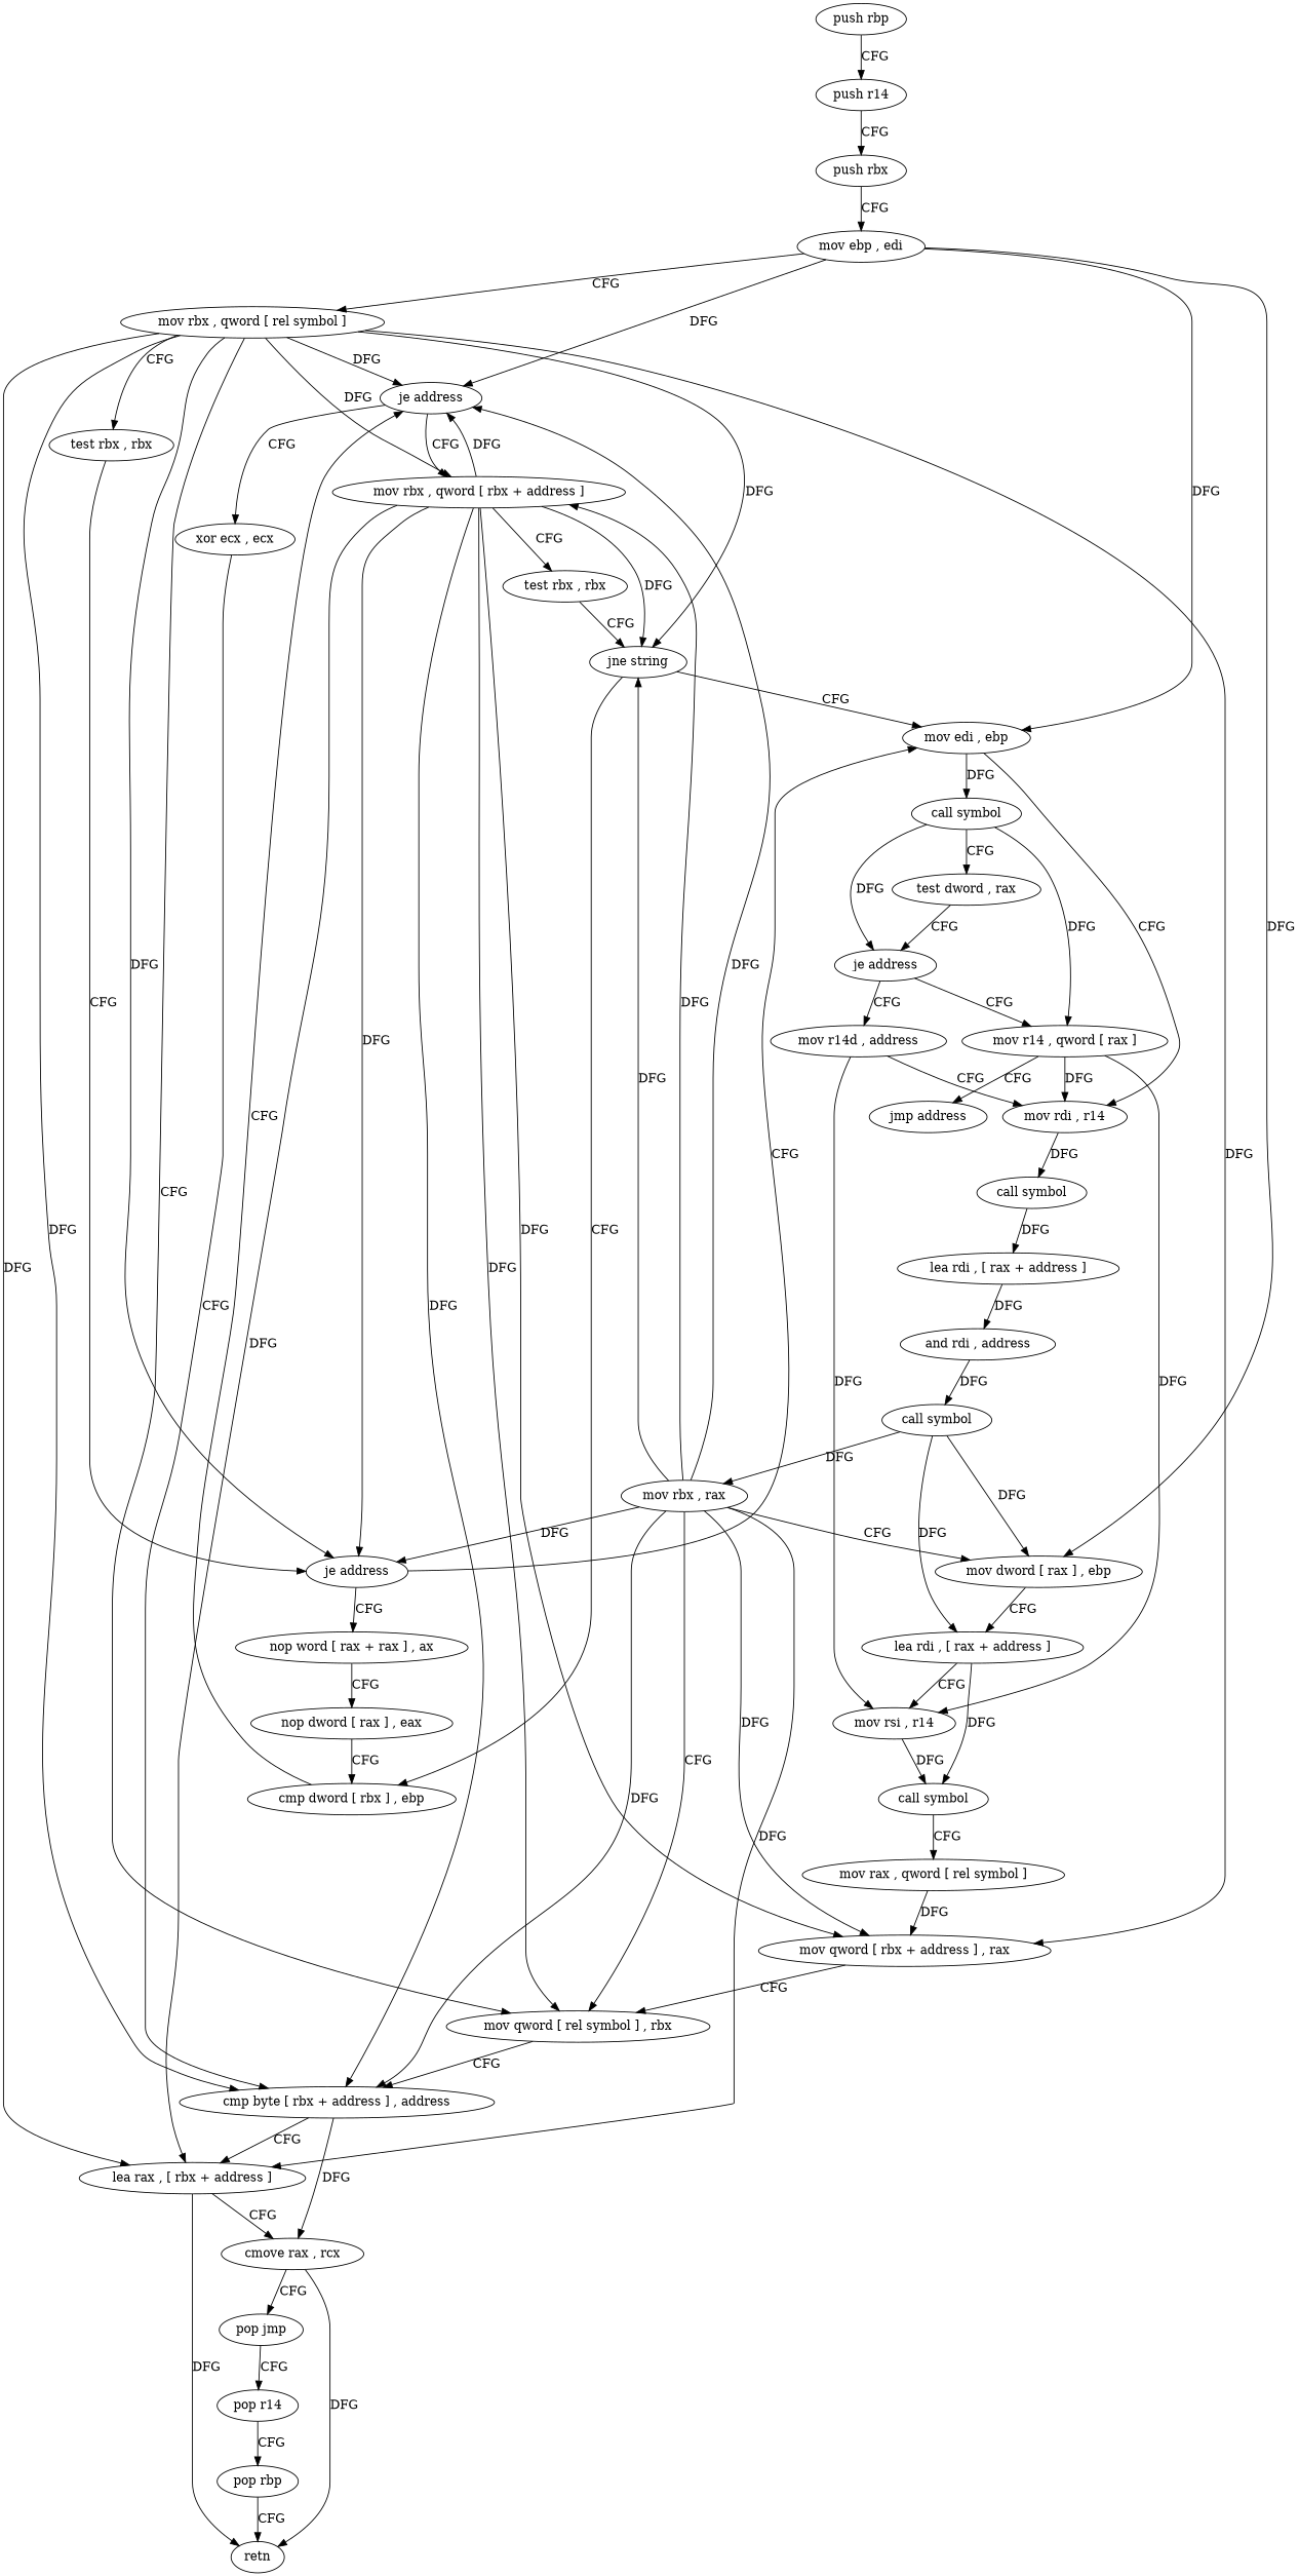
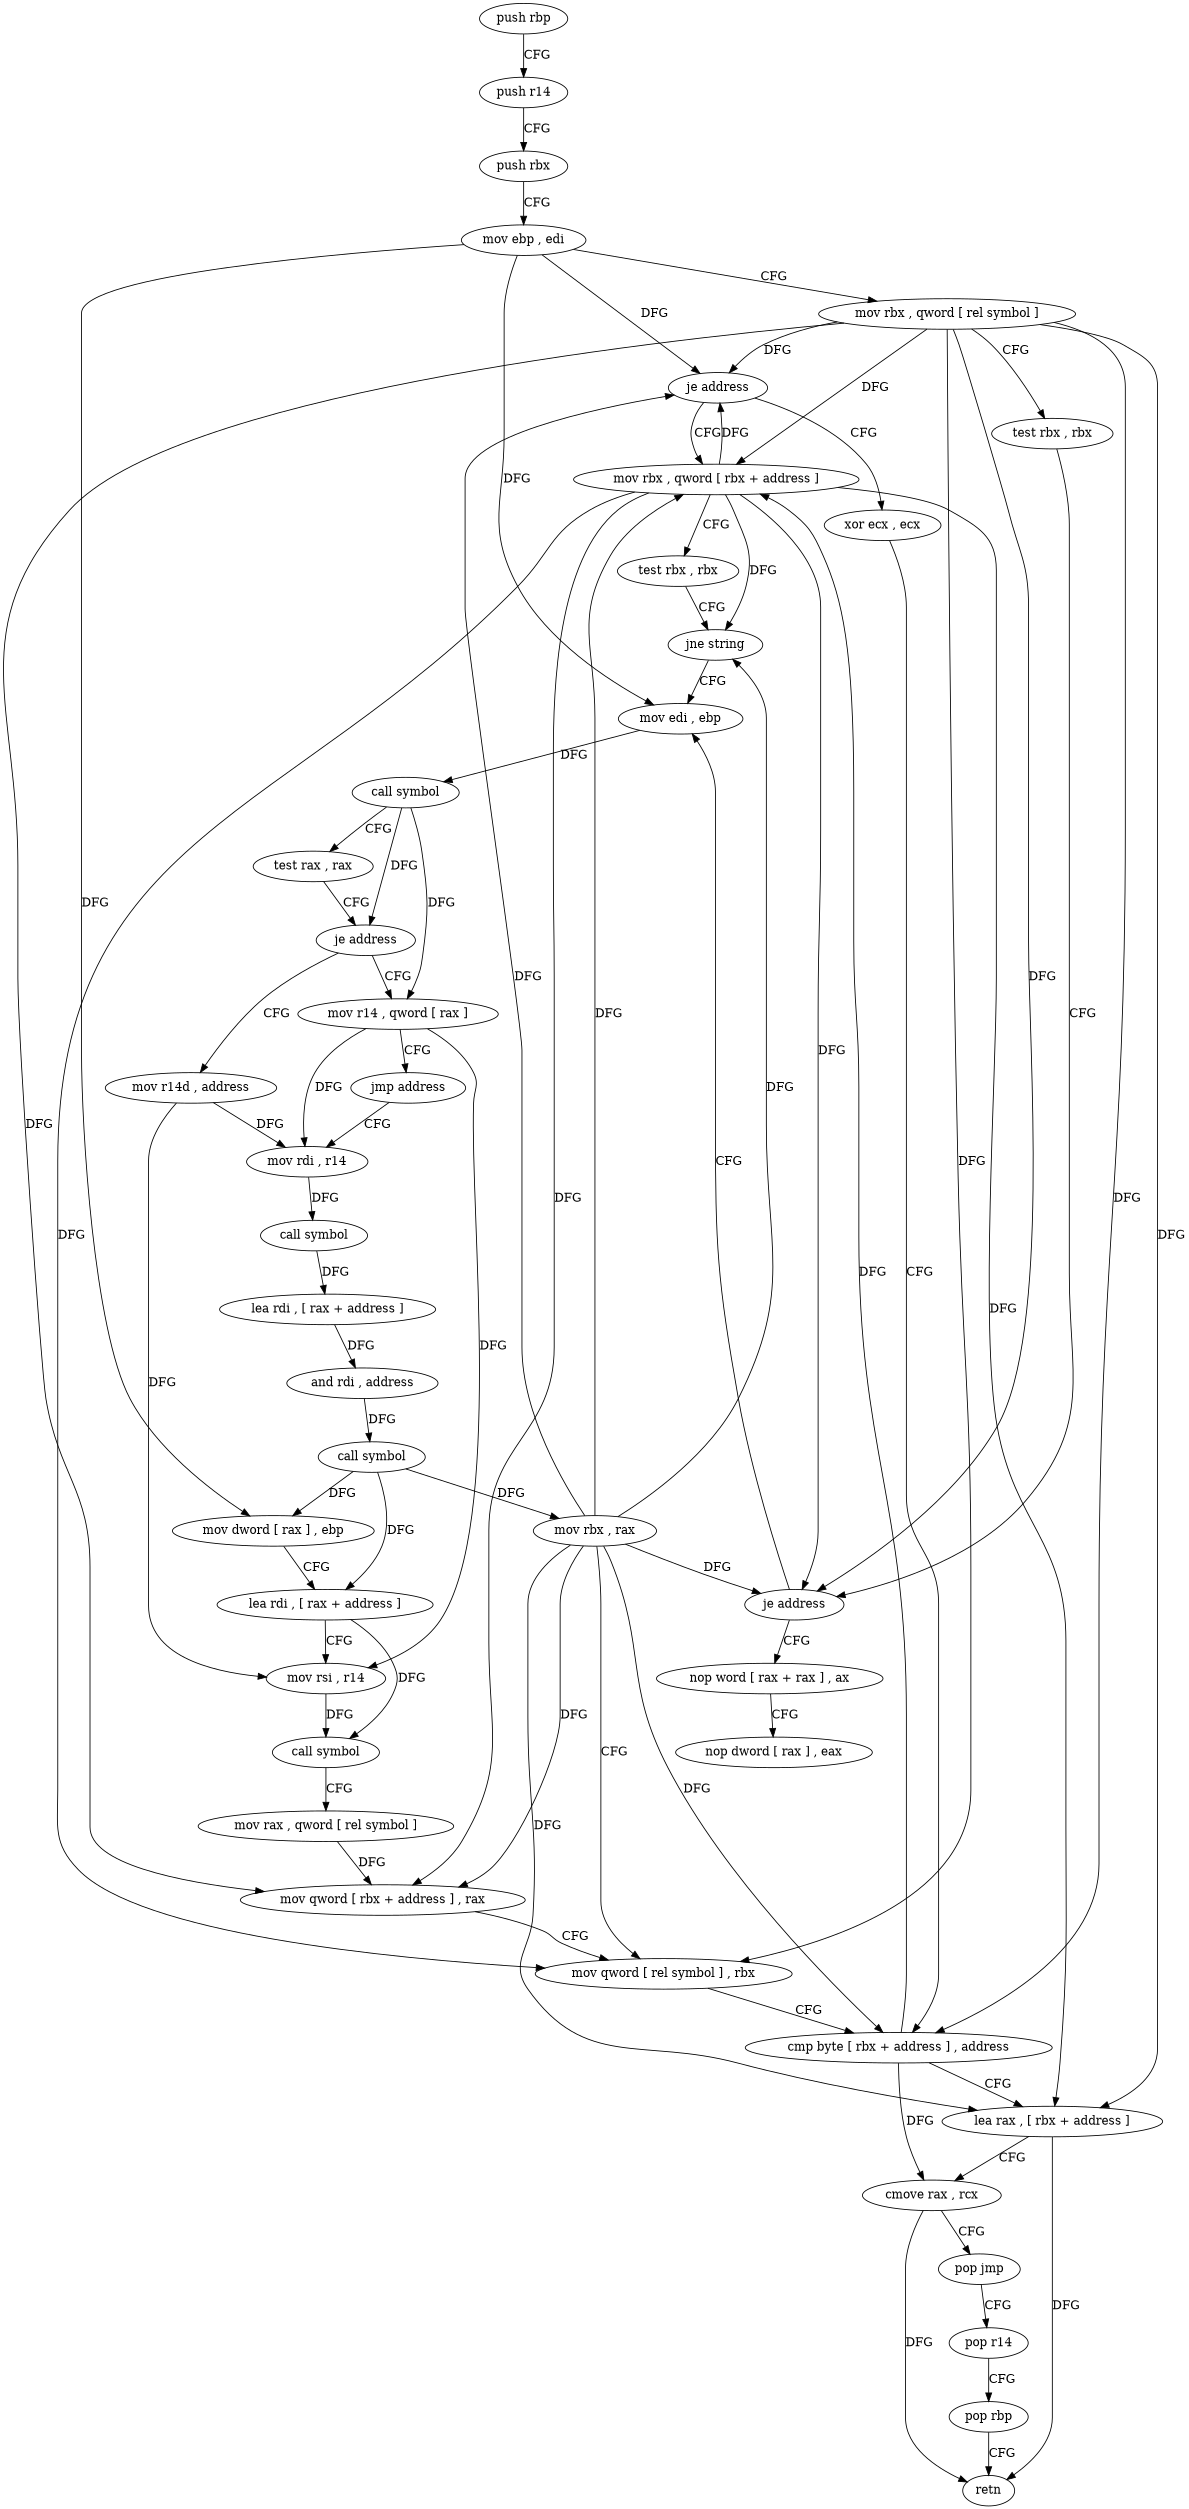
  digraph {
    n1 [label="push rbp"]
    n2 [label="push r14"]
    n3 [label="push rbx"]
    n4 [label="mov ebp , edi"]
    n5 [label="mov rbx , qword [ rel symbol ]"]
    n6 [label="mov edi , ebp"]
    n7 [label="mov dword [ rax ] , ebp"]
    n8 [label="je address"]
    n9 [label="test rbx , rbx"]
    n10 [label="je address"]
    n11 [label="cmp byte [ rbx + address ] , address"]
    n12 [label="lea rax , [ rbx + address ]"]
    n13 [label="mov rbx , qword [ rbx + address ]"]
    n14 [label="jne string"]
    n15 [label="mov qword [ rbx + address ] , rax"]
    n16 [label="mov qword [ rel symbol ] , rbx"]
    n17 [label="call symbol"]
    n18 [label="lea rdi , [ rax + address ]"]
    n19 [label="xor ecx , ecx"]
    n20 [label="nop word [ rax + rax ] , ax"]
    n21 [label="cmove rax , rcx"]
    n22 [label=retn]
    n23 [label="test rbx , rbx"]
-   n24 [label="cmp dword [ rbx ] , ebp"]
    n25 [label="nop dword [ rax ] , eax"]
-   n26 [label="test dword , rax"]
+   n26 [label="test rax , rax"]
    n27 [label="je address"]
    n28 [label="mov r14 , qword [ rax ]"]
    n29 [label="mov r14d , address"]
    n30 [label="mov rdi , r14"]
    n31 [label="mov rsi , r14"]
    n32 [label="jmp address"]
    n33 [label="call symbol"]
    n34 [label="call symbol"]
    n35 [label="lea rdi , [ rax + address ]"]
    n36 [label="pop jmp"]
    n37 [label="pop r14"]
    n38 [label="pop rbp"]
    n39 [label="and rdi , address"]
    n40 [label="call symbol"]
    n41 [label="mov rbx , rax"]
    n42 [label="mov rax , qword [ rel symbol ]"]
    n1 -> n2 [label=CFG]
    n2 -> n3 [label=CFG]
    n3 -> n4 [label=CFG]
    n4 -> n5 [label=CFG]
    n4 -> n6 [label=DFG]
    n4 -> n7 [label=DFG]
    n4 -> n8 [label=DFG]
    n5 -> n8 [label=DFG]
    n5 -> n9 [label=CFG]
    n5 -> n10 [label=DFG]
    n5 -> n11 [label=DFG]
    n5 -> n12 [label=DFG]
    n5 -> n13 [label=DFG]
-   n5 -> n14 [label=DFG]
    n5 -> n15 [label=DFG]
-   n5 -> n16 [label=CFG]
+   n5 -> n16 [label=DFG]
    n6 -> n17 [label=DFG]
    n7 -> n18 [label=CFG]
    n8 -> n13 [label=CFG]
    n8 -> n19 [label=CFG]
    n9 -> n10 [label=CFG]
    n10 -> n6 [label=CFG]
    n10 -> n20 [label=CFG]
    n11 -> n12 [label=CFG]
    n11 -> n21 [label=DFG]
    n12 -> n21 [label=CFG]
    n12 -> n22 [label=DFG]
    n13 -> n8 [label=DFG]
    n13 -> n10 [label=DFG]
-   n13 -> n11 [label=DFG]
+   n11 -> n13 [label=DFG]
    n13 -> n12 [label=DFG]
    n13 -> n14 [label=DFG]
    n13 -> n15 [label=DFG]
    n13 -> n16 [label=DFG]
    n13 -> n23 [label=CFG]
    n14 -> n6 [label=CFG]
-   n14 -> n24 [label=CFG]
    n15 -> n16 [label=CFG]
    n16 -> n11 [label=CFG]
    n17 -> n26 [label=CFG]
    n17 -> n27 [label=DFG]
    n17 -> n28 [label=DFG]
    n18 -> n31 [label=CFG]
    n18 -> n34 [label=DFG]
    n19 -> n11 [label=CFG]
    n20 -> n25 [label=CFG]
    n21 -> n22 [label=DFG]
    n21 -> n36 [label=CFG]
    n23 -> n14 [label=CFG]
-   n24 -> n8 [label=CFG]
-   n25 -> n24 [label=CFG]
    n26 -> n27 [label=CFG]
    n27 -> n28 [label=CFG]
    n27 -> n29 [label=CFG]
    n28 -> n30 [label=DFG]
    n28 -> n31 [label=DFG]
    n28 -> n32 [label=CFG]
-   n29 -> n30 [label=CFG]
+   n29 -> n30 [label=DFG]
    n29 -> n31 [label=DFG]
    n30 -> n33 [label=DFG]
    n31 -> n34 [label=DFG]
-   n6 -> n30 [label=CFG]
+   n32 -> n30 [label=CFG]
    n33 -> n35 [label=DFG]
    n34 -> n42 [label=CFG]
    n35 -> n39 [label=DFG]
    n36 -> n37 [label=CFG]
    n37 -> n38 [label=CFG]
    n38 -> n22 [label=CFG]
    n39 -> n40 [label=DFG]
    n40 -> n7 [label=DFG]
    n40 -> n18 [label=DFG]
    n40 -> n41 [label=DFG]
-   n41 -> n7 [label=CFG]
    n41 -> n8 [label=DFG]
    n41 -> n10 [label=DFG]
    n41 -> n11 [label=DFG]
    n41 -> n12 [label=DFG]
    n41 -> n13 [label=DFG]
    n41 -> n14 [label=DFG]
    n41 -> n15 [label=DFG]
    n41 -> n16 [label=CFG]
    n42 -> n15 [label=DFG]
  }
